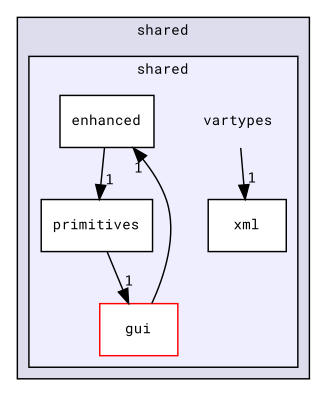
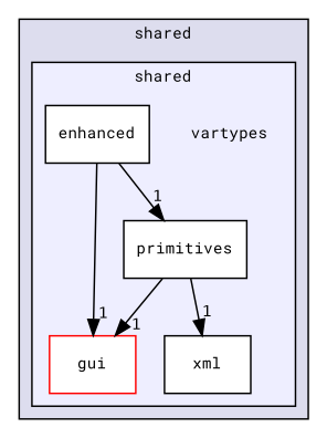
  digraph {
    compound=true
    fontname="Roboto Mono"
    node [fontname="Roboto Mono" fontsize=10 shape=box color=black fillcolor=white style=filled]
    edge [headlabel=1 labeldistance=1.5 labelfontname=Helvetica labelfontsize=10 fontname="Roboto Mono"]
    n1 [label=vartypes shape=plaintext color="" fillcolor="" style=""]
    n2 [label=enhanced]
    n3 [color=red label=gui]
    n4 [label=primitives]
    n5 [label=xml]
    subgraph cluster_1 {
      bgcolor="#ddddee"
      fontsize=10
      label=shared
      pencolor=black
      subgraph cluster_2 {
        bgcolor="#eeeeff"
        fontsize=10
        pencolor=black
        n1
        n2
        n3
        n4
        n5
      }
    }
    n2 -> n4
-   n3 -> n2
+   n2 -> n3
    n4 -> n3
-   n1 -> n5
+   n4 -> n5
  }
